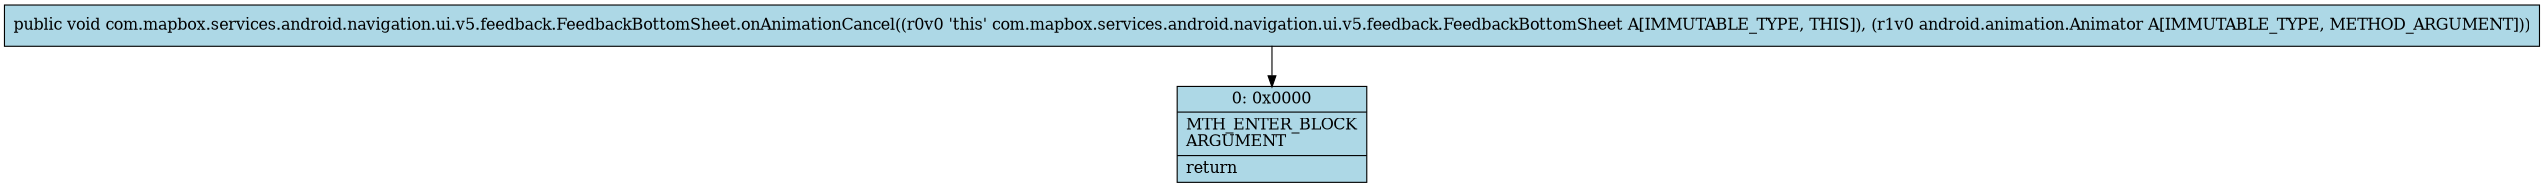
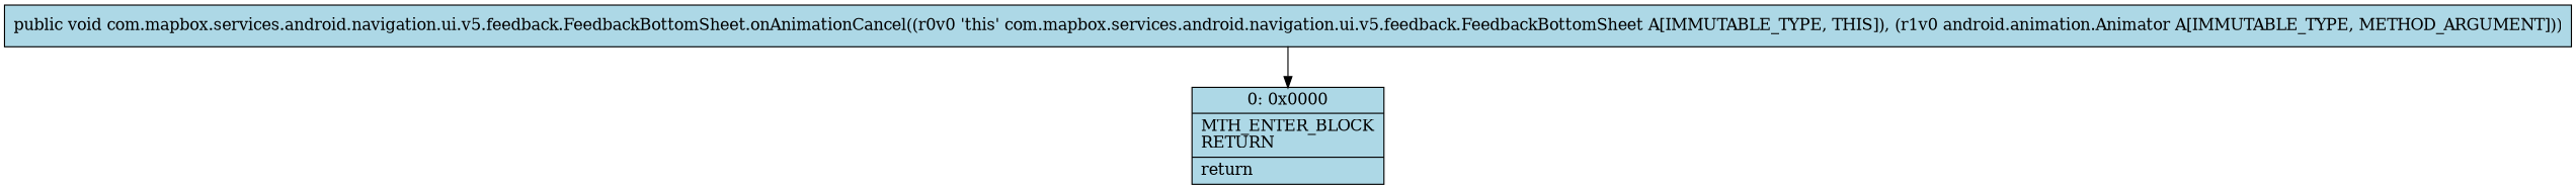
  digraph {
    node [shape=record style=filled fillcolor=lightblue]
-   n1 [label="{0\:\ 0x0000|MTH_ENTER_BLOCK\lARGUMENT\l|return\l}"]
+   n1 [label="{0\:\ 0x0000|MTH_ENTER_BLOCK\lRETURN\l|return\l}"]
    n2 [label="{public void com.mapbox.services.android.navigation.ui.v5.feedback.FeedbackBottomSheet.onAnimationCancel((r0v0 'this' com.mapbox.services.android.navigation.ui.v5.feedback.FeedbackBottomSheet A[IMMUTABLE_TYPE, THIS]), (r1v0 android.animation.Animator A[IMMUTABLE_TYPE, METHOD_ARGUMENT])) }"]
    n2 -> n1
  }
